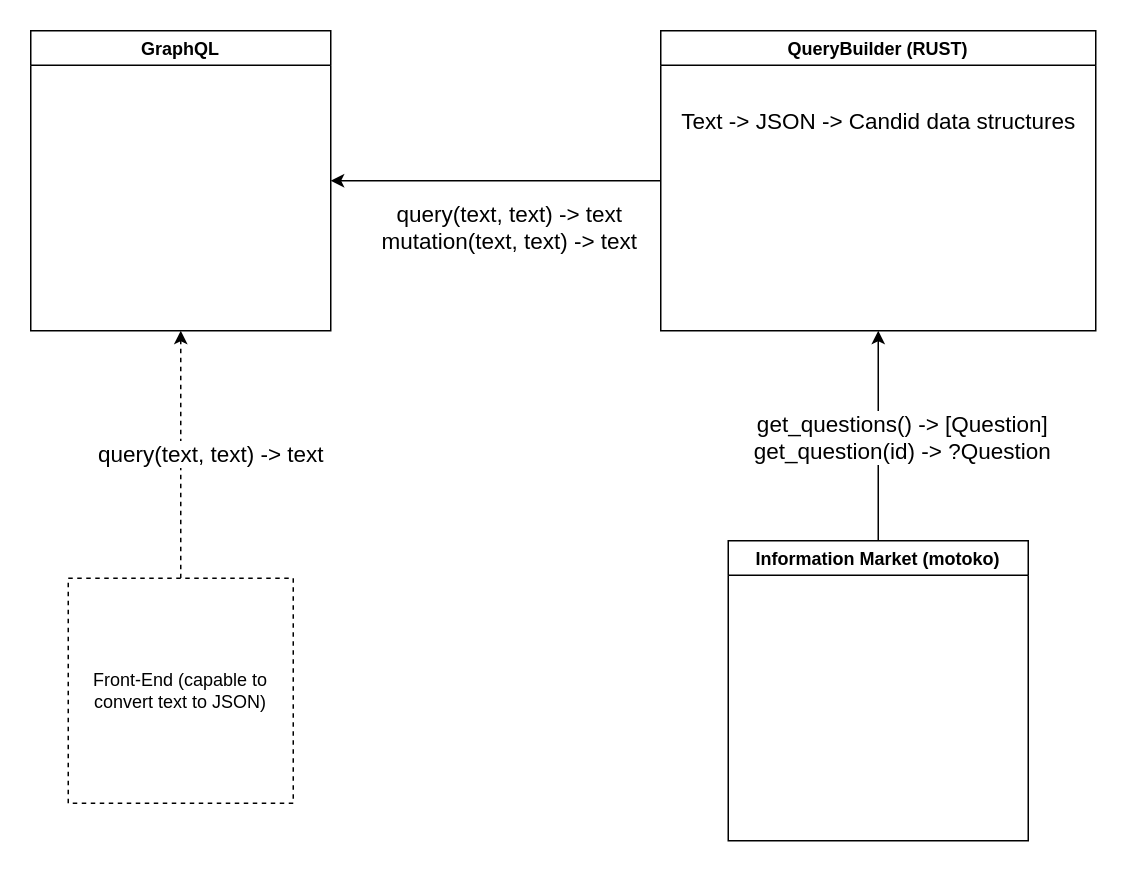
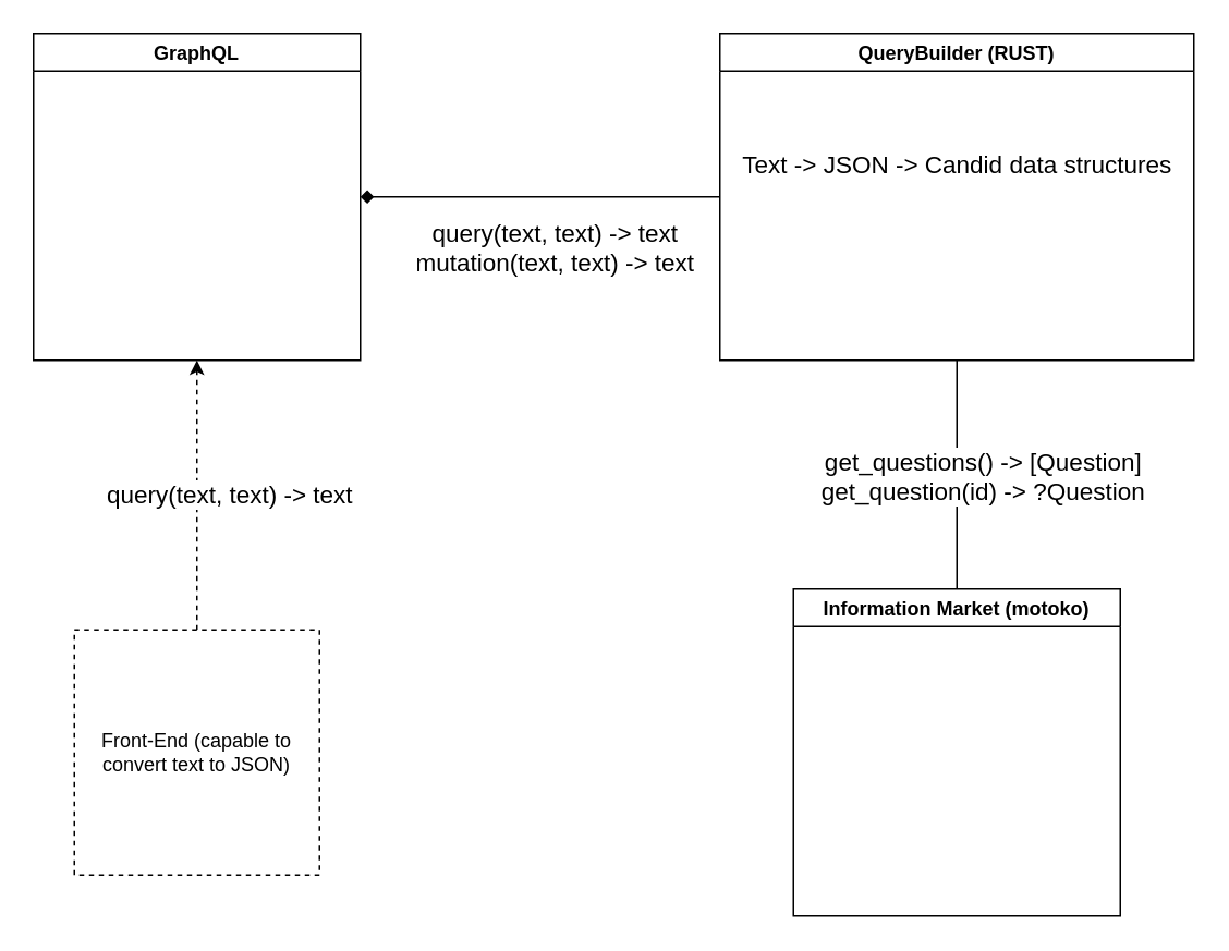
  <mxCell id="0" />
  <mxCell id="1" parent="0" />
  <mxCell id="2" value="GraphQL" style="swimlane;" vertex="1" parent="1"><mxGeometry x="20" y="20" width="200" height="200" as="geometry" /></mxCell>
- <mxCell id="3" style="edgeStyle=orthogonalEdgeStyle;rounded=0;orthogonalLoop=1;jettySize=auto;html=1;entryX=1;entryY=0.5;entryDx=0;entryDy=0;fontSize=15;" edge="1" parent="1" source="5" target="2"><mxGeometry relative="1" as="geometry" /></mxCell>
+ <mxCell id="3" style="edgeStyle=orthogonalEdgeStyle;rounded=0;orthogonalLoop=1;jettySize=auto;html=1;entryX=1;entryY=0.5;entryDx=0;entryDy=0;fontSize=15;endArrow=diamond;" edge="1" parent="1" source="5" target="2"><mxGeometry relative="1" as="geometry" /></mxCell>
  <mxCell id="4" value="&lt;div&gt;query(text, text) -&amp;gt; text&lt;/div&gt;&lt;div&gt;mutation(text, text) -&amp;gt; text&lt;br&gt;&lt;/div&gt;" style="edgeLabel;html=1;align=center;verticalAlign=middle;resizable=0;points=[];fontSize=15;" vertex="1" connectable="0" parent="3"><mxGeometry x="0.375" y="-2" relative="1" as="geometry"><mxPoint x="49" y="32" as="offset" /></mxGeometry></mxCell>
  <mxCell id="5" value="QueryBuilder (RUST)" style="swimlane;" vertex="1" parent="1"><mxGeometry x="440" y="20" width="290" height="200" as="geometry" /></mxCell>
- <mxCell id="6" value="Text -&amp;gt; JSON -&amp;gt; Candid data structures" style="text;html=1;align=center;verticalAlign=middle;resizable=0;points=[];autosize=1;strokeColor=none;fillColor=none;fontSize=15;" vertex="1" parent="5"><mxGeometry x="10" y="50" width="270" height="20" as="geometry" /></mxCell>
- <mxCell id="7" style="edgeStyle=orthogonalEdgeStyle;rounded=0;orthogonalLoop=1;jettySize=auto;html=1;entryX=0.5;entryY=1;entryDx=0;entryDy=0;fontSize=15;" edge="1" parent="1" source="9" target="5"><mxGeometry relative="1" as="geometry" /></mxCell>
+ <mxCell id="6" value="Text -&amp;gt; JSON -&amp;gt; Candid data structures" style="text;html=1;align=center;verticalAlign=middle;resizable=0;points=[];autosize=1;strokeColor=none;fillColor=none;fontSize=15;" vertex="1" parent="5"><mxGeometry x="10" y="70" width="270" height="20" as="geometry" /></mxCell>
+ <mxCell id="7" style="edgeStyle=orthogonalEdgeStyle;rounded=0;orthogonalLoop=1;jettySize=auto;html=1;entryX=0.5;entryY=1;entryDx=0;entryDy=0;fontSize=15;endArrow=none;" edge="1" parent="1" source="9" target="5"><mxGeometry relative="1" as="geometry" /></mxCell>
  <mxCell id="8" value="&lt;div&gt;get_questions() -&amp;gt; [Question]&lt;/div&gt;&lt;div&gt;get_question(id) -&amp;gt; ?Question&lt;br&gt;&lt;/div&gt;" style="edgeLabel;html=1;align=center;verticalAlign=middle;resizable=0;points=[];fontSize=15;" vertex="1" connectable="0" parent="7"><mxGeometry x="0.271" y="-2" relative="1" as="geometry"><mxPoint x="13" y="19" as="offset" /></mxGeometry></mxCell>
  <mxCell id="9" value="Information Market (motoko)" style="swimlane;" vertex="1" parent="1"><mxGeometry x="485" y="360" width="200" height="200" as="geometry" /></mxCell>
  <mxCell id="10" value="query(text, text) -&amp;gt; text" style="edgeStyle=orthogonalEdgeStyle;rounded=0;orthogonalLoop=1;jettySize=auto;html=1;entryX=0.5;entryY=1;entryDx=0;entryDy=0;fontSize=15;dashed=1;" edge="1" parent="1" source="11" target="2"><mxGeometry y="-20" relative="1" as="geometry"><mxPoint as="offset" /></mxGeometry></mxCell>
  <mxCell id="11" value="&lt;div&gt;Front-End (capable to convert text to JSON)&lt;br&gt;&lt;/div&gt;" style="whiteSpace=wrap;html=1;aspect=fixed;dashed=1;" vertex="1" parent="1"><mxGeometry x="45" y="385" width="150" height="150" as="geometry" /></mxCell>
